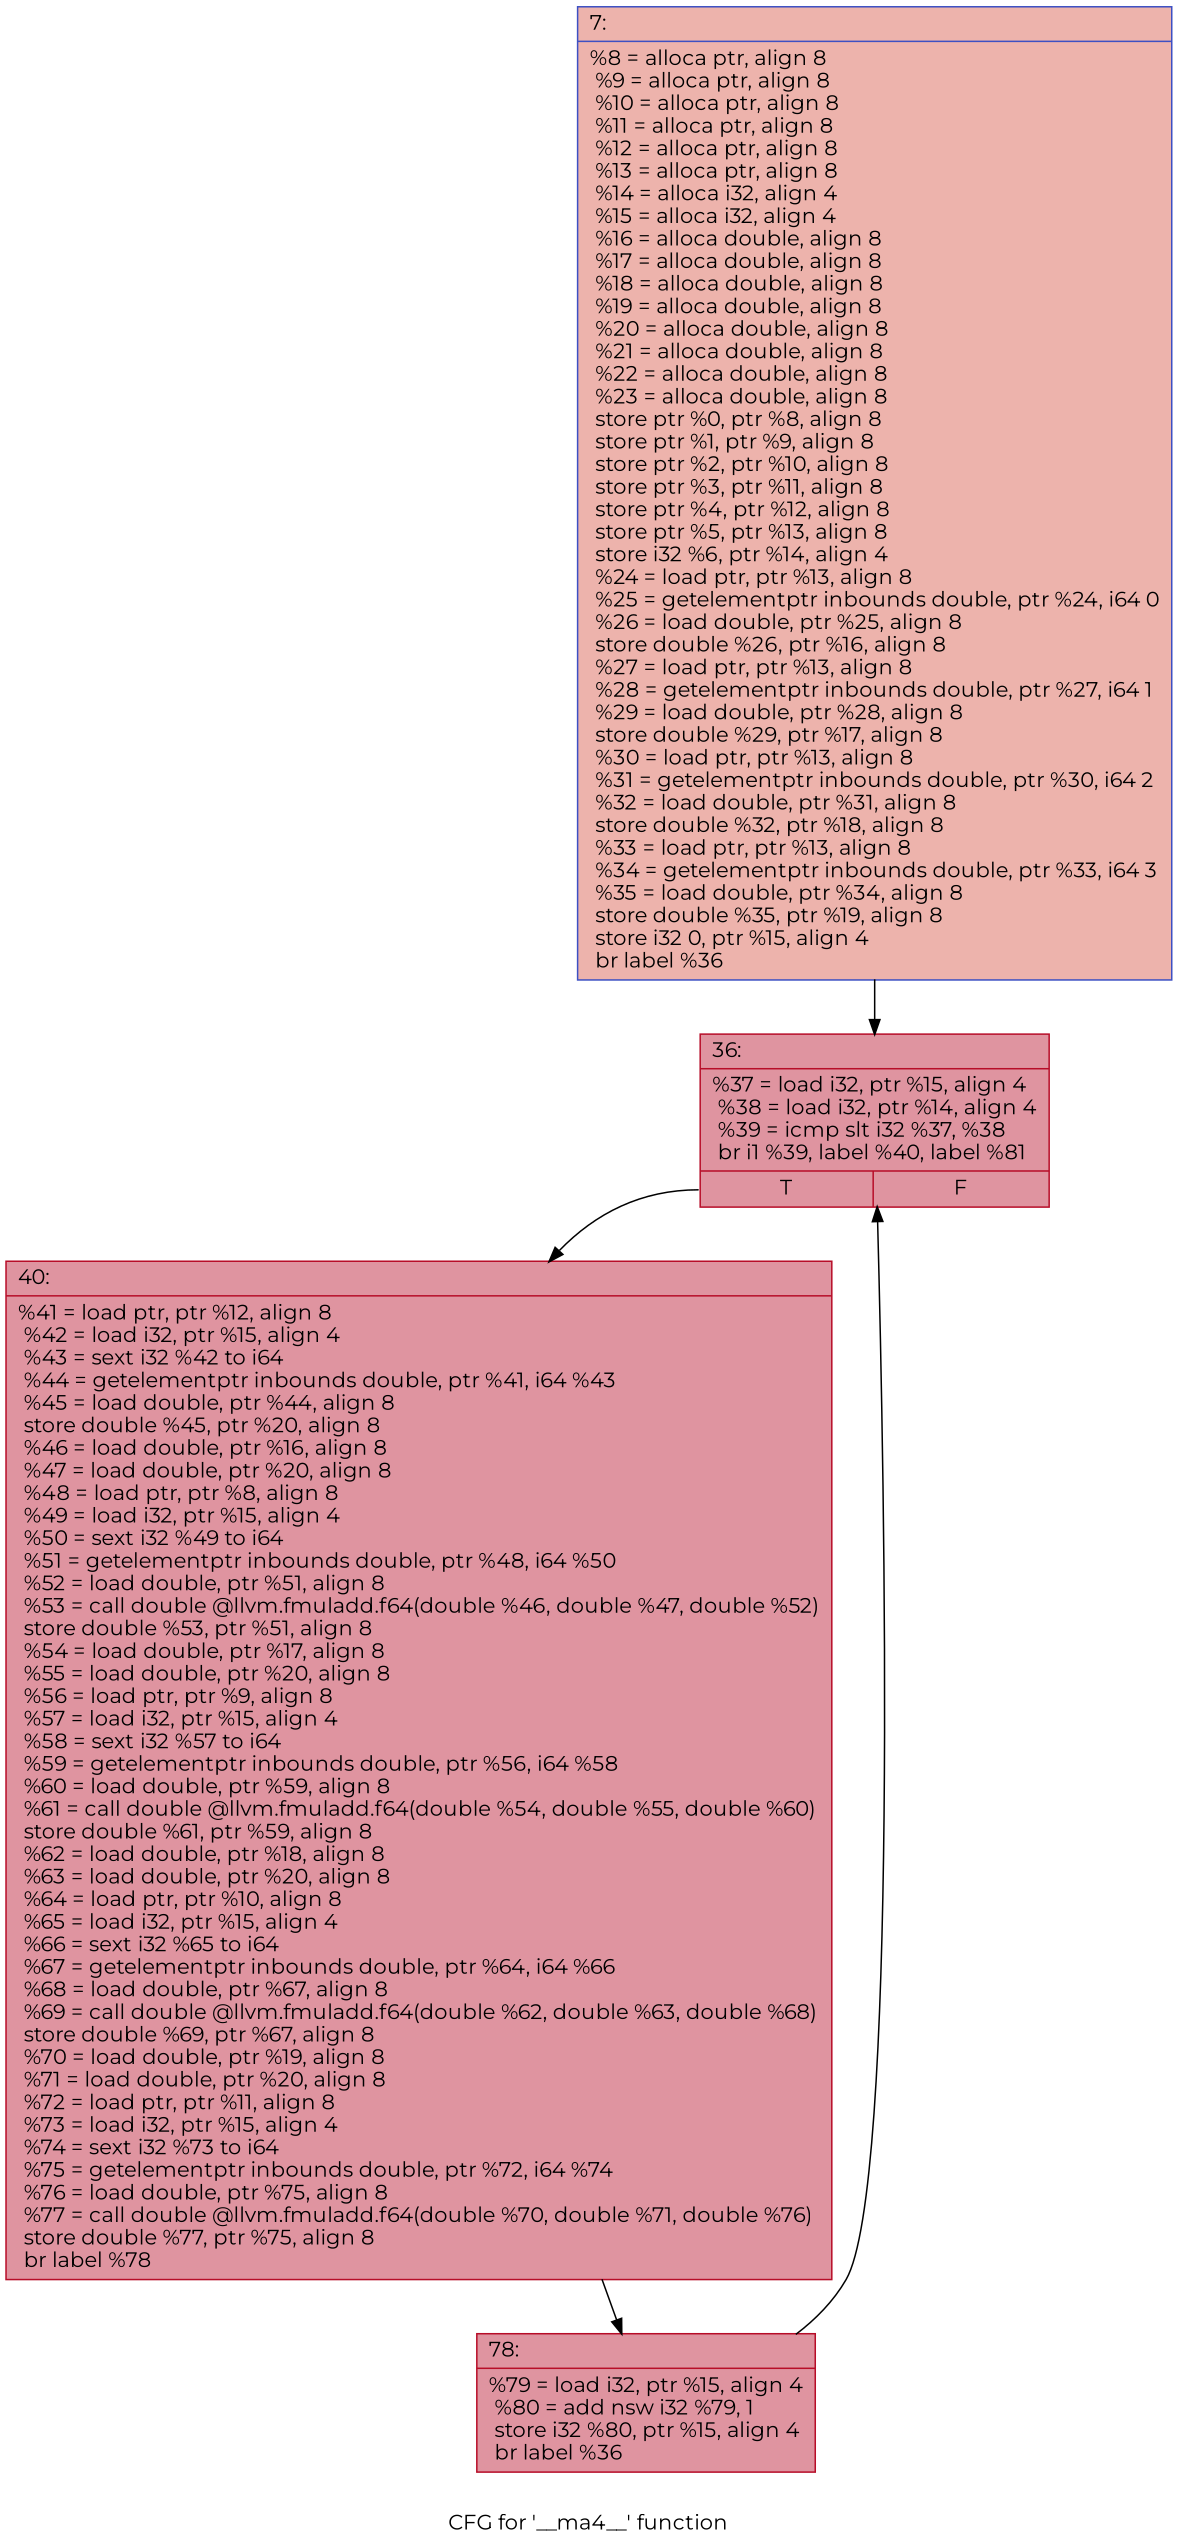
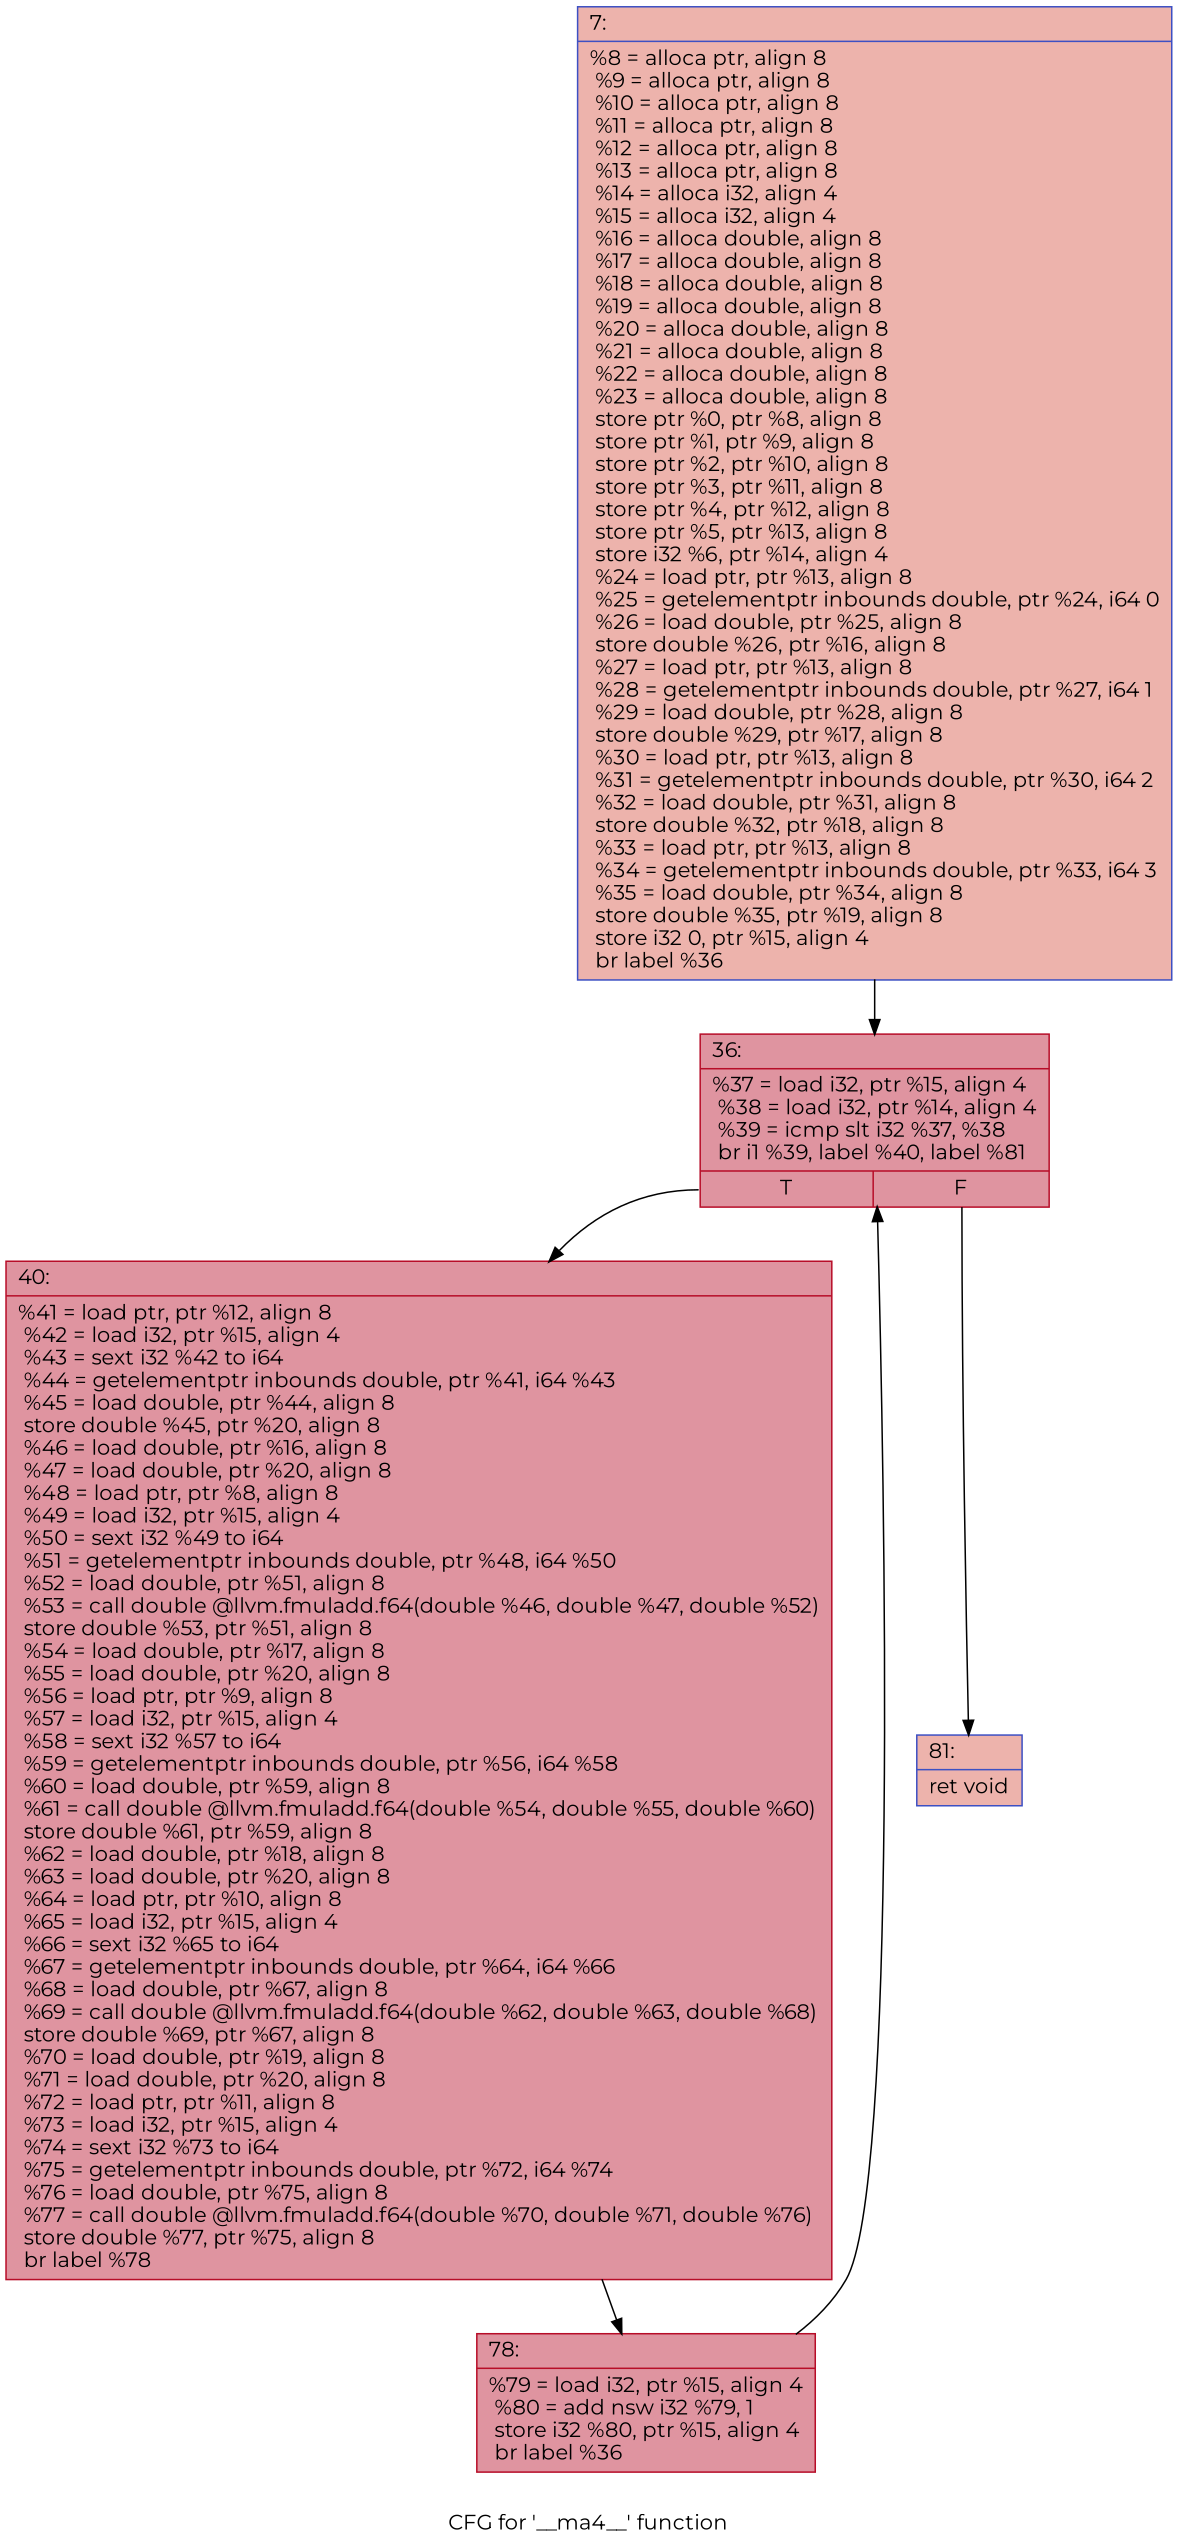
  digraph {
    label="CFG for '__ma4__' function"
    fontname=Montserrat
    node [color="#b70d28ff" fillcolor="#b70d2870" fontname=Montserrat shape=record style=filled]
    edge [fontname=Montserrat]
    n1 [color="#3d50c3ff" fillcolor="#d6524470" label="{7:\l|  %8 = alloca ptr, align 8\l  %9 = alloca ptr, align 8\l  %10 = alloca ptr, align 8\l  %11 = alloca ptr, align 8\l  %12 = alloca ptr, align 8\l  %13 = alloca ptr, align 8\l  %14 = alloca i32, align 4\l  %15 = alloca i32, align 4\l  %16 = alloca double, align 8\l  %17 = alloca double, align 8\l  %18 = alloca double, align 8\l  %19 = alloca double, align 8\l  %20 = alloca double, align 8\l  %21 = alloca double, align 8\l  %22 = alloca double, align 8\l  %23 = alloca double, align 8\l  store ptr %0, ptr %8, align 8\l  store ptr %1, ptr %9, align 8\l  store ptr %2, ptr %10, align 8\l  store ptr %3, ptr %11, align 8\l  store ptr %4, ptr %12, align 8\l  store ptr %5, ptr %13, align 8\l  store i32 %6, ptr %14, align 4\l  %24 = load ptr, ptr %13, align 8\l  %25 = getelementptr inbounds double, ptr %24, i64 0\l  %26 = load double, ptr %25, align 8\l  store double %26, ptr %16, align 8\l  %27 = load ptr, ptr %13, align 8\l  %28 = getelementptr inbounds double, ptr %27, i64 1\l  %29 = load double, ptr %28, align 8\l  store double %29, ptr %17, align 8\l  %30 = load ptr, ptr %13, align 8\l  %31 = getelementptr inbounds double, ptr %30, i64 2\l  %32 = load double, ptr %31, align 8\l  store double %32, ptr %18, align 8\l  %33 = load ptr, ptr %13, align 8\l  %34 = getelementptr inbounds double, ptr %33, i64 3\l  %35 = load double, ptr %34, align 8\l  store double %35, ptr %19, align 8\l  store i32 0, ptr %15, align 4\l  br label %36\l}"]
    n2 [label="{36:\l|  %37 = load i32, ptr %15, align 4\l  %38 = load i32, ptr %14, align 4\l  %39 = icmp slt i32 %37, %38\l  br i1 %39, label %40, label %81\l|{<s0>T|<s1>F}}"]
    n3 [label="{40:\l|  %41 = load ptr, ptr %12, align 8\l  %42 = load i32, ptr %15, align 4\l  %43 = sext i32 %42 to i64\l  %44 = getelementptr inbounds double, ptr %41, i64 %43\l  %45 = load double, ptr %44, align 8\l  store double %45, ptr %20, align 8\l  %46 = load double, ptr %16, align 8\l  %47 = load double, ptr %20, align 8\l  %48 = load ptr, ptr %8, align 8\l  %49 = load i32, ptr %15, align 4\l  %50 = sext i32 %49 to i64\l  %51 = getelementptr inbounds double, ptr %48, i64 %50\l  %52 = load double, ptr %51, align 8\l  %53 = call double @llvm.fmuladd.f64(double %46, double %47, double %52)\l  store double %53, ptr %51, align 8\l  %54 = load double, ptr %17, align 8\l  %55 = load double, ptr %20, align 8\l  %56 = load ptr, ptr %9, align 8\l  %57 = load i32, ptr %15, align 4\l  %58 = sext i32 %57 to i64\l  %59 = getelementptr inbounds double, ptr %56, i64 %58\l  %60 = load double, ptr %59, align 8\l  %61 = call double @llvm.fmuladd.f64(double %54, double %55, double %60)\l  store double %61, ptr %59, align 8\l  %62 = load double, ptr %18, align 8\l  %63 = load double, ptr %20, align 8\l  %64 = load ptr, ptr %10, align 8\l  %65 = load i32, ptr %15, align 4\l  %66 = sext i32 %65 to i64\l  %67 = getelementptr inbounds double, ptr %64, i64 %66\l  %68 = load double, ptr %67, align 8\l  %69 = call double @llvm.fmuladd.f64(double %62, double %63, double %68)\l  store double %69, ptr %67, align 8\l  %70 = load double, ptr %19, align 8\l  %71 = load double, ptr %20, align 8\l  %72 = load ptr, ptr %11, align 8\l  %73 = load i32, ptr %15, align 4\l  %74 = sext i32 %73 to i64\l  %75 = getelementptr inbounds double, ptr %72, i64 %74\l  %76 = load double, ptr %75, align 8\l  %77 = call double @llvm.fmuladd.f64(double %70, double %71, double %76)\l  store double %77, ptr %75, align 8\l  br label %78\l}"]
+   n4 [color="#3d50c3ff" fillcolor="#d6524470" label="{81:\l|  ret void\l}"]
    n5 [label="{78:\l|  %79 = load i32, ptr %15, align 4\l  %80 = add nsw i32 %79, 1\l  store i32 %80, ptr %15, align 4\l  br label %36\l}"]
    n1 -> n2
    n2 -> n3 [tailport=s0]
+   n2 -> n4 [tailport=s1]
    n3 -> n5
    n5 -> n2
  }
